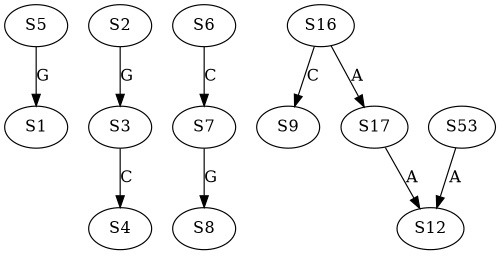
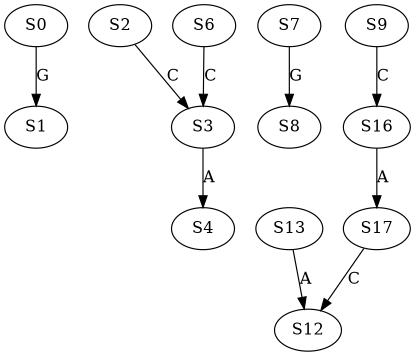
  strict digraph {
-   S0 [label=S5]
+   S0
    S1
    S2
    S3
    S4
    S6
    S7
    S8
    n9 [label=S16]
    S9
    n11 [label=S17]
    S12
-   S13 [label=S53]
+   S13
    S0 -> S1 [label=G]
-   S2 -> S3 [label=G]
-   S3 -> S4 [label=C]
-   S6 -> S7 [label=C]
+   S2 -> S3 [label=C]
+   S3 -> S4 [label=A]
+   S6 -> S3 [label=C]
    S7 -> S8 [label=G]
    n9 -> n11 [label=A]
-   n9 -> S9 [label=C]
-   n11 -> S12 [label=A]
+   S9 -> n9 [label=C]
+   n11 -> S12 [label=C]
    S13 -> S12 [label=A]
  }
